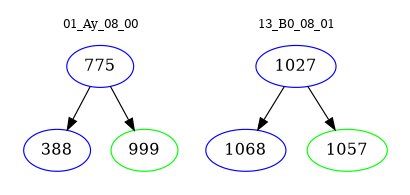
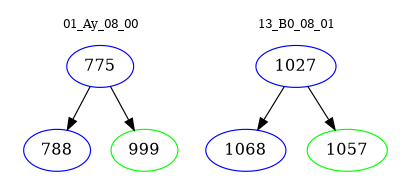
  digraph {
    node [color=blue]
    edge [color=black]
    n1 [label=775]
-   n2 [label=388]
+   n2 [label=788]
    n3 [color=green label=999]
    n4 [label=1027]
    n5 [label=1068]
    n6 [color=green label=1057]
    subgraph cluster_1 {
      color=white
      fontsize=10
      label="01_Ay_08_00"
      n1
      n2
      n3
    }
    subgraph cluster_2 {
      color=white
      fontsize=10
      label="13_B0_08_01"
      n4
      n5
      n6
    }
    n1 -> n2
    n1 -> n3
    n4 -> n5
    n4 -> n6
  }
